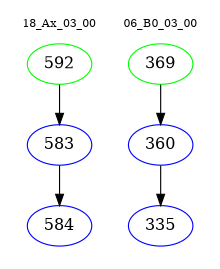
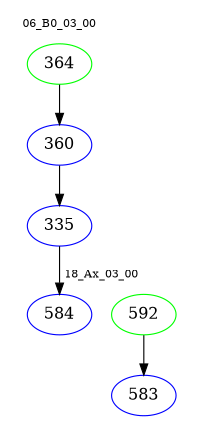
  digraph {
    node [color=blue]
    edge [color=black]
    n1 [label=583]
    n2 [color=green label=592]
    n3 [label=584]
    n4 [label=360]
    n5 [label=335]
-   n6 [color=green label=369]
+   n6 [color=green label=364]
    subgraph cluster_1 {
      color=white
      fontsize=10
      label="18_Ax_03_00"
      n1
      n2
      n3
    }
    subgraph cluster_2 {
      color=white
      fontsize=10
      label="06_B0_03_00"
      n4
      n5
      n6
    }
-   n1 -> n3
+   n5 -> n3
    n2 -> n1
    n4 -> n5
    n6 -> n4
  }
